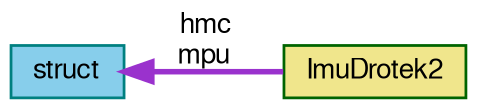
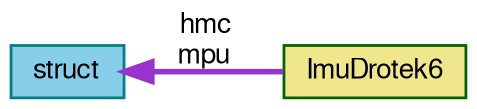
  digraph {
    rankdir=LR
    node [fontname=FreeSans fontsize=10 shape=box style=filled]
-   n1 [color=darkgreen fillcolor=khaki fontcolor=black height=0.2 label=ImuDrotek2 width=0.4]
+   n1 [color=darkgreen fillcolor=khaki fontcolor=black height=0.2 label=ImuDrotek6 width=0.4]
    n2 [color=teal fillcolor=skyblue height=0.2 label=struct width=0.4]
    n2 -> n1 [color=darkorchid3 dir=back fontname=FreeSans fontsize=10 label=" hmc\nmpu" labelfontname=FreeSans labelfontsize=10 style=bold]
  }
